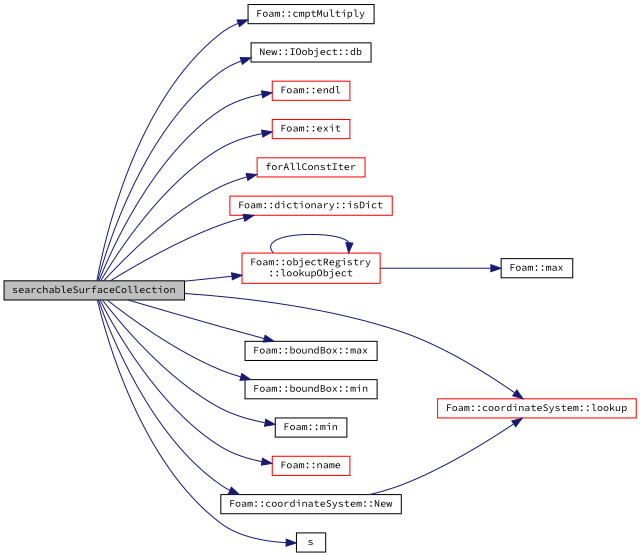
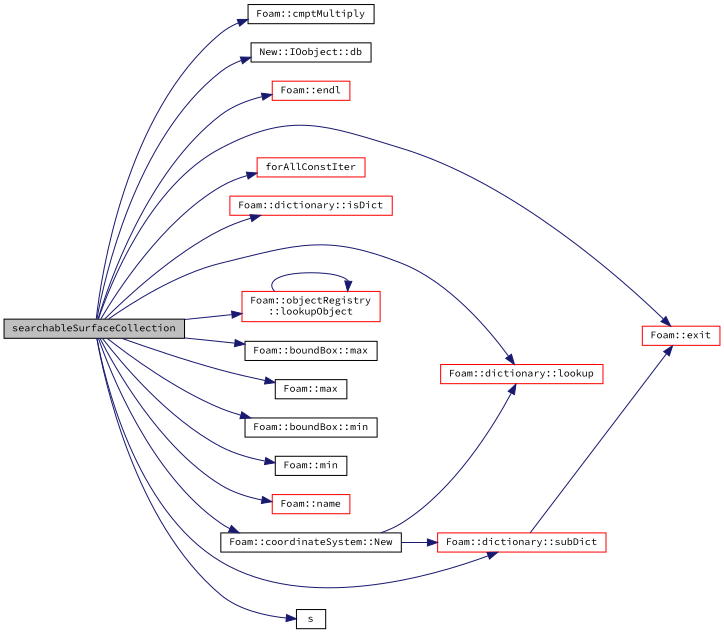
  digraph {
    fontname="Source Code Pro"
    rankdir=LR
    node [color=black fontname="Source Code Pro" fontsize=10 shape=record]
    edge [color=midnightblue fontname="Source Code Pro" fontsize=10 labelfontname=FreeSans labelfontsize=10 style=solid]
    n1 [fillcolor=grey75 fontcolor=black height=0.2 label=searchableSurfaceCollection style=filled width=0.4]
    n2 [height=0.2 label="Foam::cmptMultiply" width=0.4]
    n3 [height=0.2 label="New::IOobject::db" width=0.4]
    n4 [color=red height=0.2 label="Foam::endl" width=0.4]
    n5 [color=red height=0.2 label="Foam::exit" width=0.4]
    n6 [color=red height=0.2 label=forAllConstIter width=0.4]
    n7 [color=red height=0.2 label="Foam::dictionary::isDict" width=0.4]
-   n8 [color=red height=0.2 label="Foam::coordinateSystem::lookup" width=0.4]
+   n8 [color=red height=0.2 label="Foam::dictionary::lookup" width=0.4]
    n9 [color=red height=0.2 label="Foam::objectRegistry\l::lookupObject" width=0.4]
    n10 [height=0.2 label="Foam::boundBox::max" width=0.4]
    n11 [height=0.2 label="Foam::max" width=0.4]
    n12 [height=0.2 label="Foam::boundBox::min" width=0.4]
    n13 [height=0.2 label="Foam::min" width=0.4]
    n14 [color=red height=0.2 label="Foam::name" width=0.4]
    n15 [height=0.2 label="Foam::coordinateSystem::New" width=0.4]
+   n16 [color=red height=0.2 label="Foam::dictionary::subDict" width=0.4]
    n17 [height=0.2 label=s width=0.4]
    n1 -> n2
    n1 -> n3
    n1 -> n4
    n1 -> n5
    n1 -> n6
    n1 -> n7
    n1 -> n8
    n1 -> n9
    n1 -> n10
-   n9 -> n11
+   n1 -> n11
    n1 -> n12
    n1 -> n13
    n1 -> n14
    n1 -> n15
+   n1 -> n16
    n1 -> n17
    n9 -> n9
    n15 -> n8
+   n15 -> n16
+   n16 -> n5
  }
